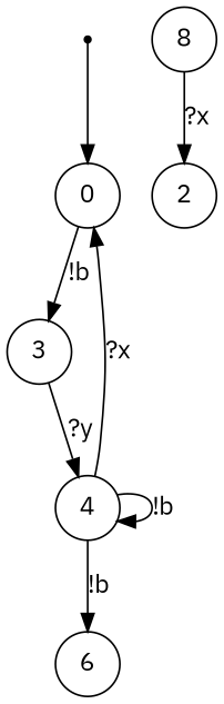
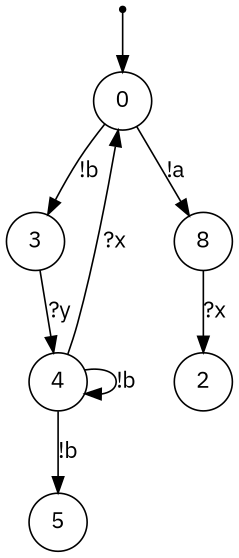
  digraph {
    fontname="IBM Plex Sans"
    node [fontname="IBM Plex Sans" shape=circle]
    edge [fontname="IBM Plex Sans"]
    ENTRY [shape=point]
    0
    3
    n4 [label=8]
    4
    2
-   5 [label=6]
+   5
    ENTRY -> 0
    0 -> 3 [label="!b"]
+   0 -> n4 [label="!a"]
    3 -> 4 [label="?y"]
    n4 -> 2 [label="?x"]
    4 -> 0 [label="?x"]
    4 -> 4 [label="!b"]
    4 -> 5 [label="!b"]
  }
